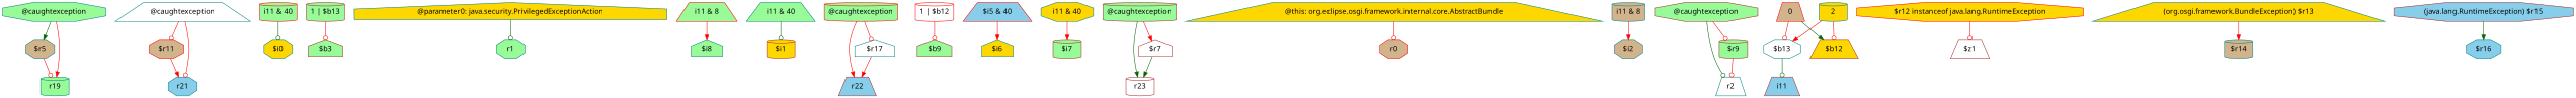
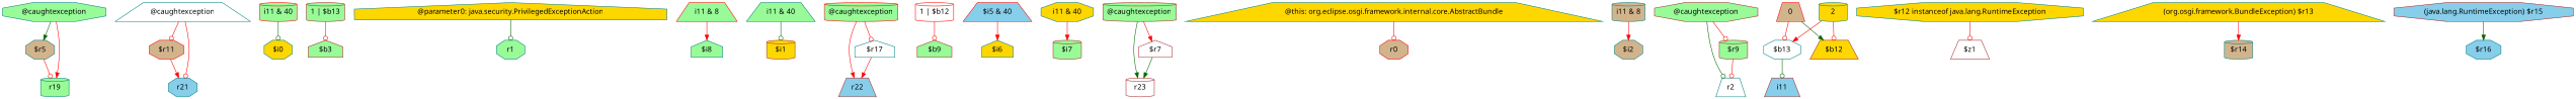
  digraph {
    fontname="Noto Sans"
    node [color=teal fillcolor=palegreen fontname="Noto Sans" shape=octagon style=filled]
    edge [arrowhead=odot color=red fontname="Noto Sans"]
    n1 [fillcolor=tan label="$r5"]
    n2 [label=r19 shape=cylinder]
    n3 [color=red fillcolor=tan label="$r11"]
    n4 [fillcolor=skyblue label=r21]
    n5 [color=red label="i11 & 40" shape=cylinder]
    n6 [fillcolor=gold label="$i0"]
    n7 [color=brown label="1 | $b13" shape=cylinder]
    n8 [color=brown label="$b3" shape=house]
    n9 [fillcolor=gold label="@parameter0: java.security.PrivilegedExceptionAction" shape=house]
    n10 [label=r1]
    n11 [color=red label="i11 & 8" shape=trapezium]
    n12 [label="$i8" shape=house]
    n13 [label="i11 & 40" shape=trapezium]
    n14 [color=brown fillcolor=gold label="$i1" shape=cylinder]
    n15 [color=red label="@caughtexception" shape=cylinder]
    n16 [color=brown fillcolor=skyblue label=r22 shape=trapezium]
    n17 [fillcolor=white label="$r17" shape=house]
    n18 [label="@caughtexception"]
    n19 [color=red fillcolor=white label="1 | $b12" shape=cylinder]
    n20 [color=brown label="$b9" shape=house]
    n21 [color=red fillcolor=skyblue label="$i5 & 40" shape=trapezium]
    n22 [fillcolor=gold label="$i6" shape=house]
    n23 [fillcolor=gold label="i11 & 40"]
    n24 [color=brown label="$i7" shape=cylinder]
    n25 [color=brown label="@caughtexception" shape=cylinder]
    n26 [color=brown fillcolor=white label=r23 shape=cylinder]
    n27 [color=brown fillcolor=white label="$r7" shape=house]
    n28 [fillcolor=gold label="@this: org.eclipse.osgi.framework.internal.core.AbstractBundle" shape=trapezium]
    n29 [color=red fillcolor=tan label=r0]
    n30 [fillcolor=white label="@caughtexception" shape=trapezium]
    n31 [fillcolor=tan label="i11 & 8" shape=cylinder]
    n32 [fillcolor=tan label="$i2"]
    n33 [color=brown label="@caughtexception"]
    n34 [fillcolor=white label=r2 shape=trapezium]
    n35 [color=brown label="$r9" shape=cylinder]
    n36 [color=red fillcolor=tan label=0 shape=trapezium]
    n37 [fillcolor=white label="$b13"]
    n38 [color=brown fillcolor=gold label="$b12" shape=trapezium]
    n39 [color=brown fillcolor=skyblue label=i11 shape=trapezium]
-   n40 [color=red fillcolor=gold label="$r12 instanceof java.lang.RuntimeException"]
+   n40 [fillcolor=gold label="$r12 instanceof java.lang.RuntimeException"]
    n41 [color=brown fillcolor=white label="$z1" shape=trapezium]
    n42 [fillcolor=gold label="(org.osgi.framework.BundleException) $r13" shape=trapezium]
    n43 [fillcolor=tan label="$r14" shape=cylinder]
    n44 [fillcolor=gold label=2 shape=cylinder]
    n45 [color=brown fillcolor=skyblue label="(java.lang.RuntimeException) $r15"]
    n46 [fillcolor=skyblue label="$r16"]
    n1 -> n2
    n3 -> n4 [arrowhead=normal]
    n5 -> n6 [color=darkgreen]
    n7 -> n8
    n9 -> n10 [color=darkgreen]
    n11 -> n12 [arrowhead=normal]
    n13 -> n14 [color=darkgreen]
    n15 -> n16 [arrowhead=normal]
    n15 -> n17
    n17 -> n16 [arrowhead=normal]
    n18 -> n1 [arrowhead=normal color=darkgreen]
    n18 -> n2 [arrowhead=normal]
    n19 -> n20
    n21 -> n22 [arrowhead=normal]
    n23 -> n24 [arrowhead=normal]
    n25 -> n26 [arrowhead=normal color=darkgreen]
    n25 -> n27 [arrowhead=normal]
    n27 -> n26 [arrowhead=normal color=darkgreen]
    n28 -> n29
    n30 -> n3
    n30 -> n4
    n31 -> n32 [arrowhead=normal]
    n33 -> n34 [color=darkgreen]
    n33 -> n35
    n35 -> n34
    n36 -> n37
    n36 -> n38 [arrowhead=normal color=darkgreen]
    n37 -> n39 [color=darkgreen]
    n40 -> n41
    n42 -> n43 [arrowhead=normal]
    n44 -> n37 [arrowhead=normal]
    n44 -> n38
    n45 -> n46 [arrowhead=normal color=darkgreen]
  }
